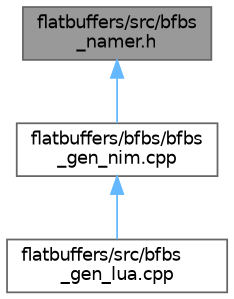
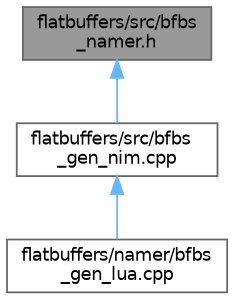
  digraph {
    node [color=grey40 fillcolor=white fontname=Helvetica fontsize=10 shape=box style=filled]
    edge [color=steelblue1 dir=back fontname=Helvetica fontsize=10 labelfontname=Helvetica labelfontsize=10 style=solid]
    n1 [color=gray40 fillcolor=grey60 fontcolor=black height=0.2 label="flatbuffers/src/bfbs\l_namer.h" width=0.4]
-   n2 [height=0.2 label="flatbuffers/bfbs/bfbs\l_gen_nim.cpp" width=0.4]
-   n3 [height=0.2 label="flatbuffers/src/bfbs\l_gen_lua.cpp" width=0.4]
+   n2 [height=0.2 label="flatbuffers/src/bfbs\l_gen_nim.cpp" width=0.4]
+   n3 [height=0.2 label="flatbuffers/namer/bfbs\l_gen_lua.cpp" width=0.4]
    n1 -> n2
    n2 -> n3
  }
